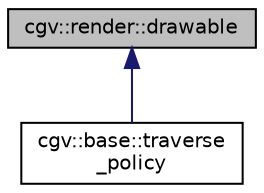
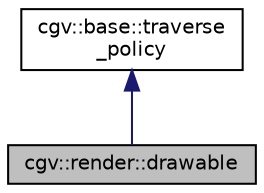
  digraph {
    node [color=black fontname=Helvetica fontsize=10 shape=record]
    n1 [fillcolor=grey75 fontcolor=black height=0.2 label="cgv::render::drawable" style=filled width=0.4]
    n2 [height=0.2 label="cgv::base::traverse\l_policy" width=0.4]
-   n1 -> n2 [color=midnightblue dir=back fontname=Helvetica fontsize=10 labelfontname=Helvetica labelfontsize=10 style=solid]
+   n2 -> n1 [color=midnightblue dir=back fontname=Helvetica fontsize=10 labelfontname=Helvetica labelfontsize=10 style=solid]
  }
